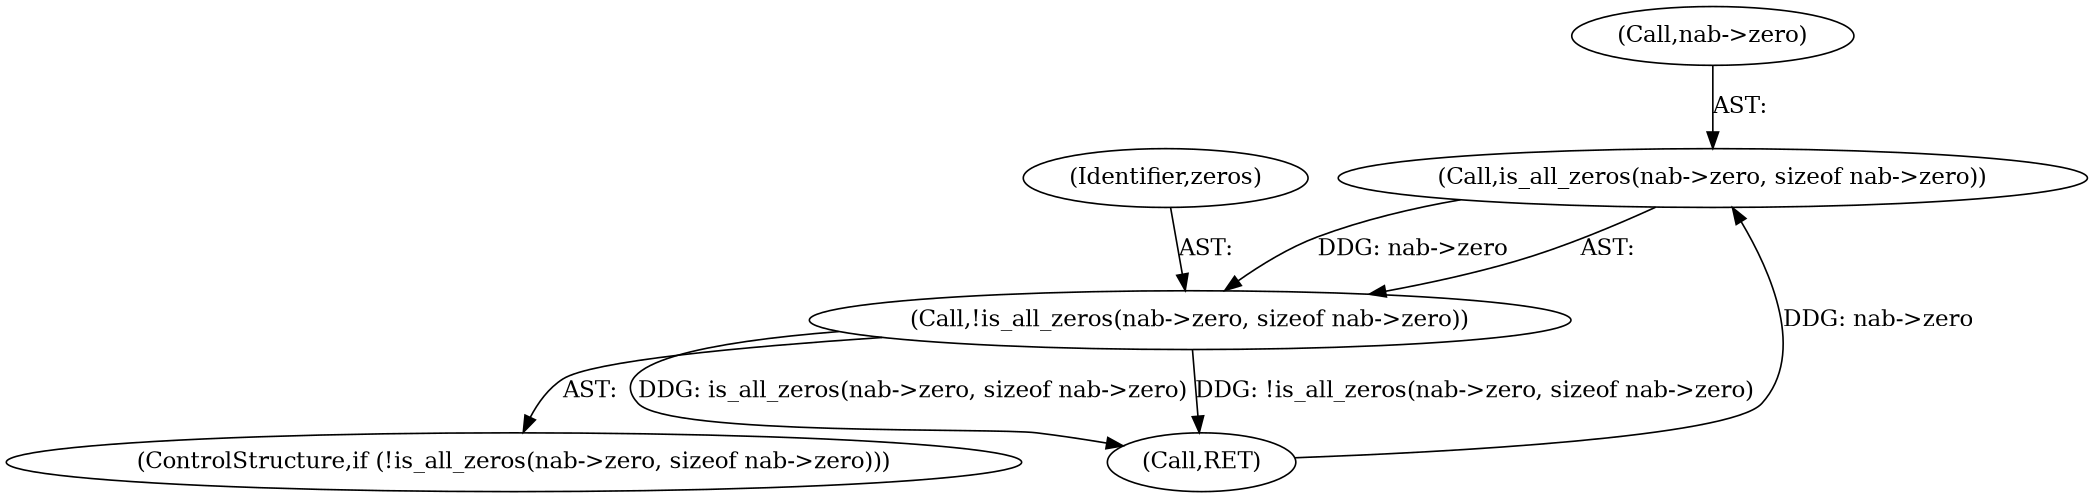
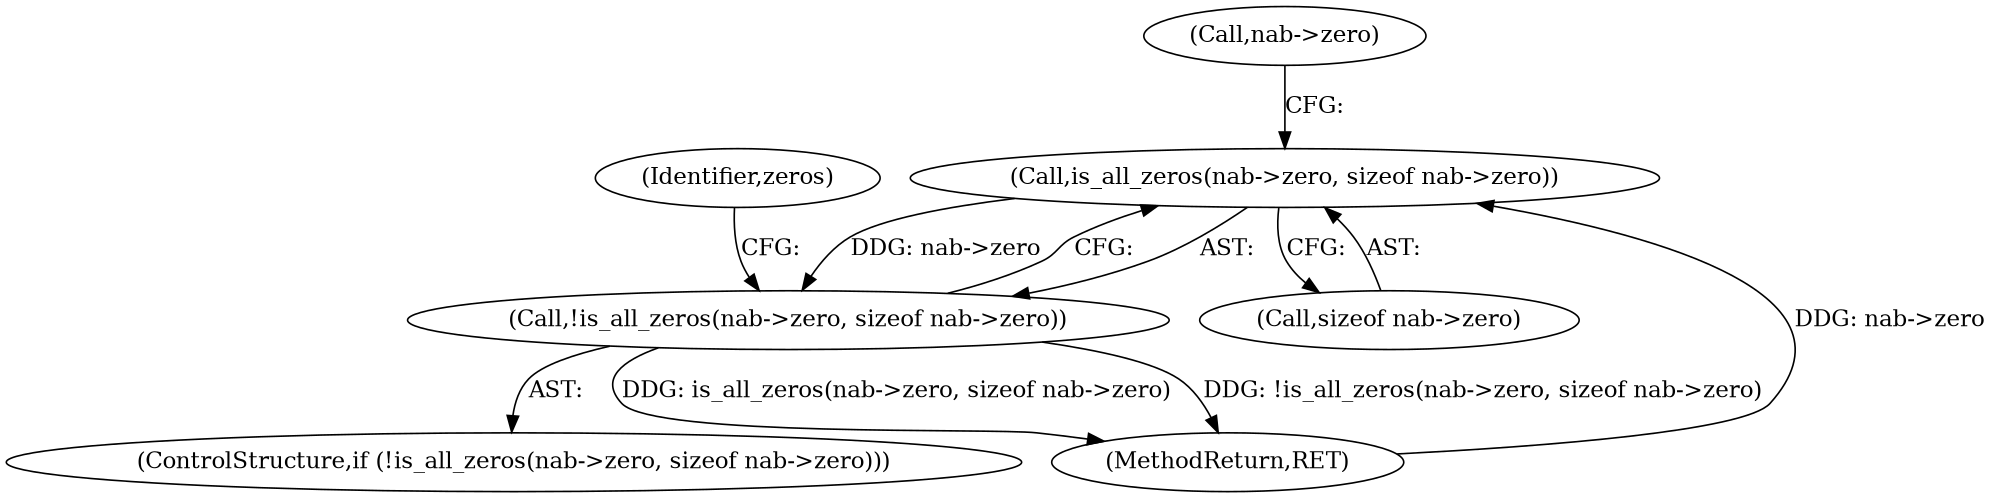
  digraph {
    n1 [label="(Call,is_all_zeros(nab->zero, sizeof nab->zero))"]
    n2 [label="(Call,!is_all_zeros(nab->zero, sizeof nab->zero))"]
-   n4 [label="(Call,RET)"]
+   n3 [label="(Call,sizeof nab->zero)"]
+   n4 [label="(MethodReturn,RET)"]
    n5 [label="(ControlStructure,if (!is_all_zeros(nab->zero, sizeof nab->zero)))"]
    n6 [label="(Call,nab->zero)"]
    n7 [label="(Identifier,zeros)"]
    n1 -> n2 [label="AST: "]
    n1 -> n2 [label="DDG: nab->zero"]
+   n1 -> n3 [label="CFG: "]
+   n2 -> n1 [label="CFG: "]
    n2 -> n4 [label="DDG: !is_all_zeros(nab->zero, sizeof nab->zero)"]
    n2 -> n4 [label="DDG: is_all_zeros(nab->zero, sizeof nab->zero)"]
    n2 -> n5 [label="AST: "]
+   n3 -> n1 [label="AST: "]
    n4 -> n1 [label="DDG: nab->zero"]
-   n6 -> n1 [label="AST: "]
-   n7 -> n2 [label="AST: "]
+   n6 -> n1 [label="CFG: "]
+   n7 -> n2 [label="CFG: "]
  }
